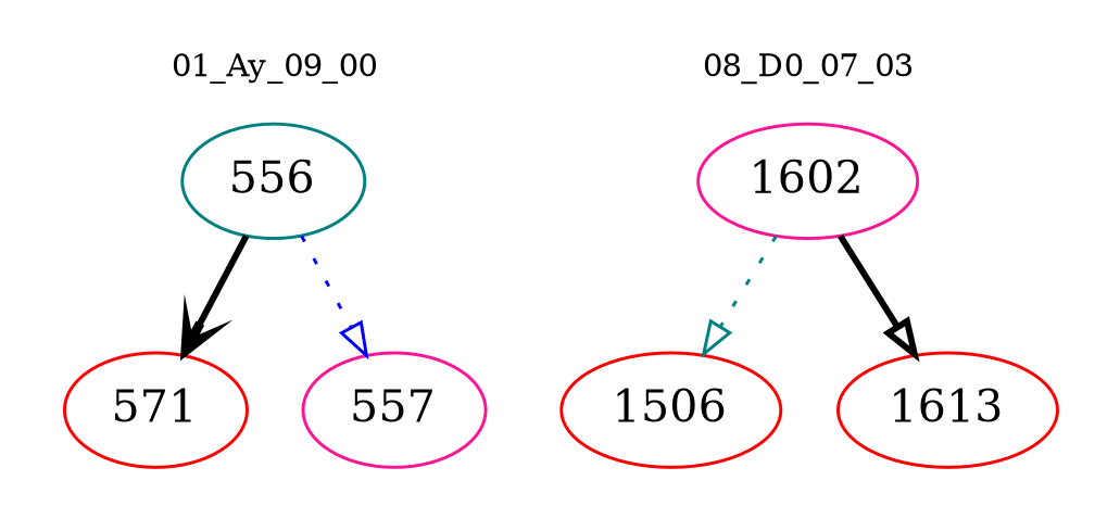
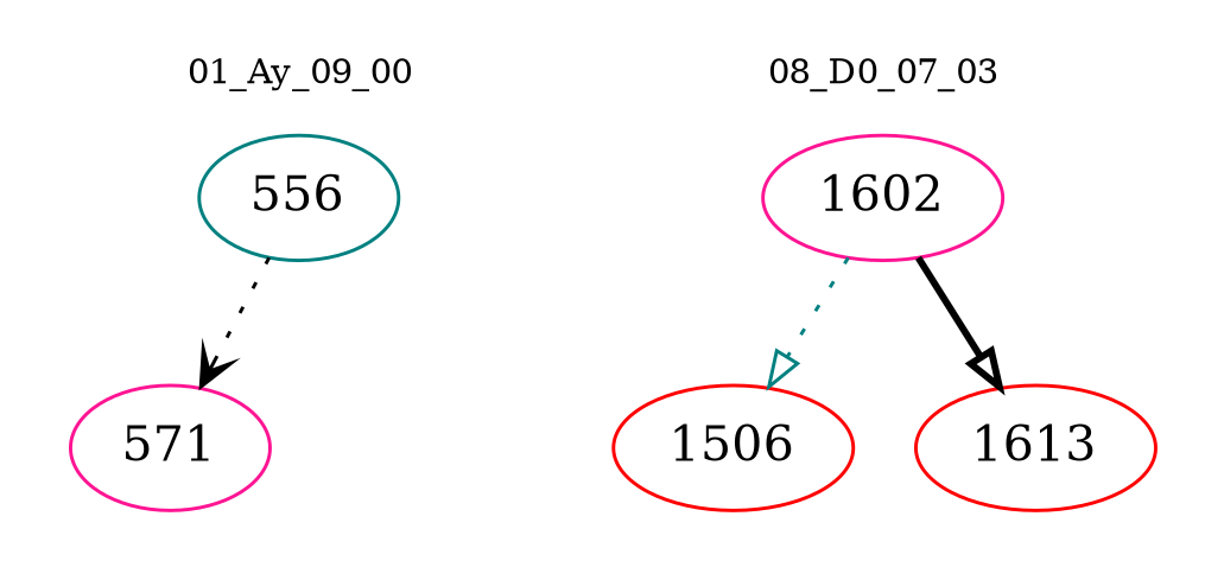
  digraph {
    node [color=red]
    edge [arrowhead=onormal color=black style=bold]
    n1 [color=teal label=556]
-   n2 [label=571]
-   n3 [color=deeppink label=557]
+   n2 [color=deeppink label=571]
    n4 [color=deeppink label=1602]
    n5 [label=1506]
    n6 [label=1613]
    subgraph cluster_1 {
      color=white
      fontsize=10
      label="01_Ay_09_00"
      n1
      n2
-     n3
    }
    subgraph cluster_2 {
      color=white
      fontsize=10
      label="08_D0_07_03"
      n4
      n5
      n6
    }
-   n1 -> n2 [arrowhead=vee]
-   n1 -> n3 [color=blue style=dotted]
+   n1 -> n2 [arrowhead=vee style=dotted]
    n4 -> n5 [color=teal style=dotted]
    n4 -> n6
  }
